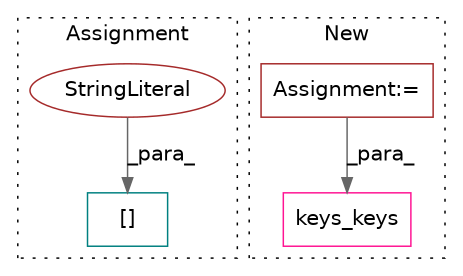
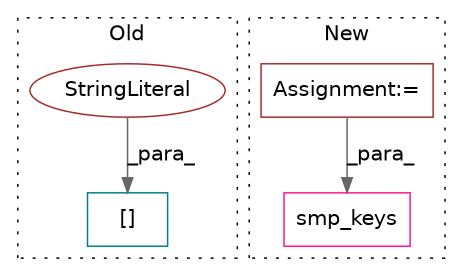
  digraph {
    fontname="DejaVu Sans"
    node [color=brown fontname="DejaVu Sans" shape=box]
    edge [color=gray40 fontname="DejaVu Sans"]
    n1 [a=2 color=teal l="6,1" label="[]" s="3373,3390"]
    n2 [a=45 l=11 label=StringLiteral s=3379 shape=ellipse]
-   n3 [a=32 color=deeppink l=10 label=keys_keys s=2603]
+   n3 [a=32 color=deeppink l=10 label=smp_keys s=2603]
    n4 [a=7 l=5 label="Assignment:=" s=1855]
    subgraph cluster_1 {
-     label=Assignment
+     label=Old
      style=dotted
      n1
      n2
    }
    subgraph cluster_2 {
      label=New
      style=dotted
      n3
      n4
    }
    n2 -> n1 [label=_para_]
    n4 -> n3 [label=_para_]
  }
